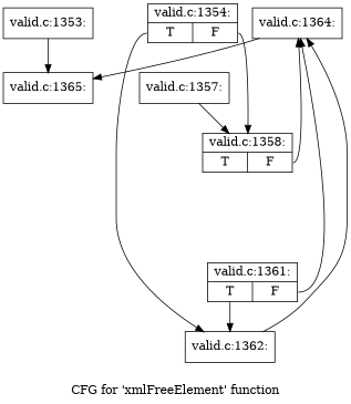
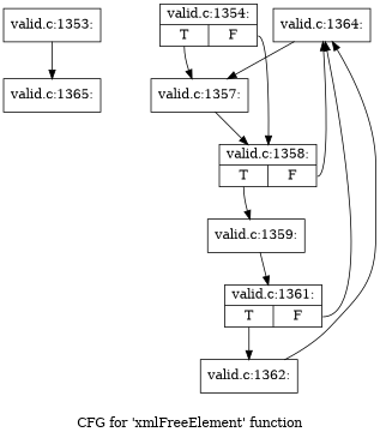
  digraph {
    label="CFG for 'xmlFreeElement' function"
    node [shape=record]
    n1 [label="{valid.c:1353:}"]
    n2 [label="{valid.c:1365:}"]
    n3 [label="{valid.c:1354:|{<s0>T|<s1>F}}"]
    n4 [label="{valid.c:1357:}"]
    n5 [label="{valid.c:1358:|{<s0>T|<s1>F}}"]
+   n6 [label="{valid.c:1359:}"]
    n7 [label="{valid.c:1364:}"]
    n8 [label="{valid.c:1361:|{<s0>T|<s1>F}}"]
    n9 [label="{valid.c:1362:}"]
    n1 -> n2
-   n3 -> n9 [tailport=s0]
+   n3 -> n4 [tailport=s0]
    n3 -> n5 [tailport=s1]
    n4 -> n5
+   n5 -> n6 [tailport=s0]
    n5 -> n7 [tailport=s1]
-   n7 -> n2
+   n6 -> n8
+   n7 -> n4
    n8 -> n7 [tailport=s1]
    n8 -> n9 [tailport=s0]
    n9 -> n7
  }
